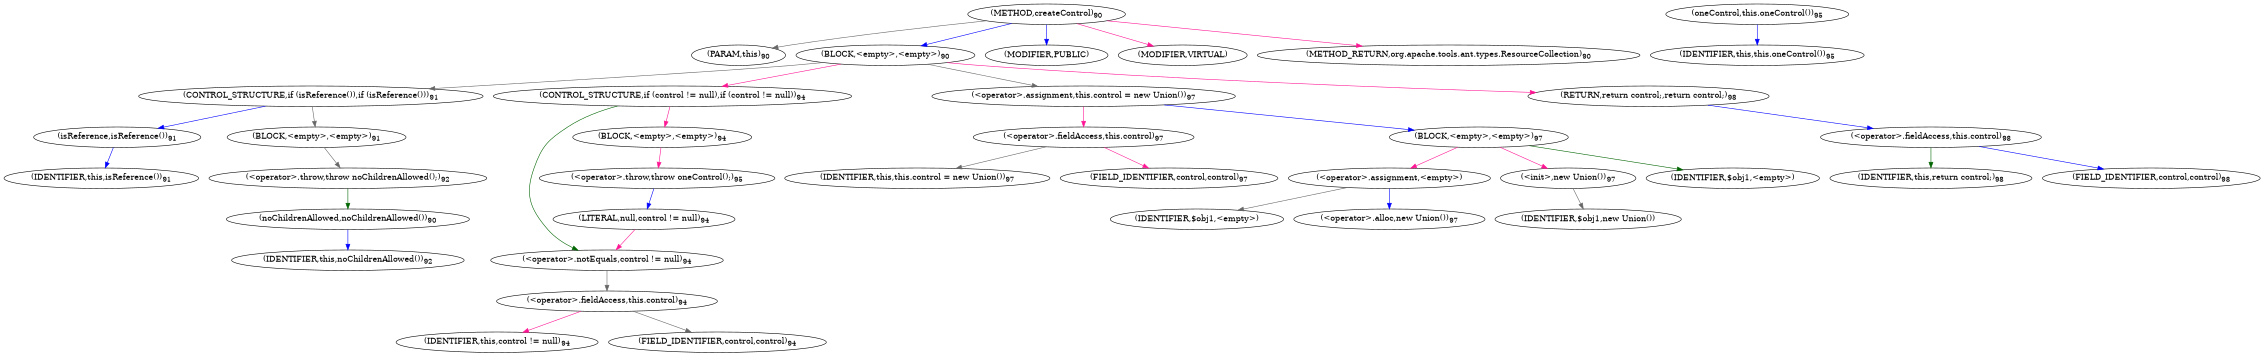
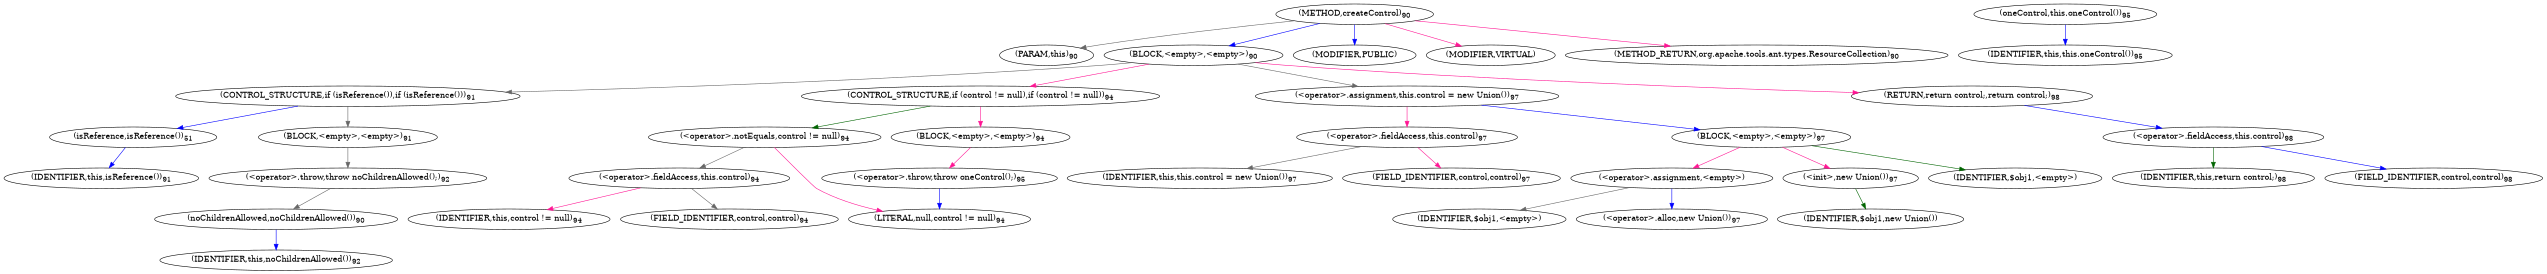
  digraph {
    edge [color=deeppink]
    n1 [label=<(METHOD,createControl)<SUB>90</SUB>>]
    n2 [label=<(PARAM,this)<SUB>90</SUB>>]
    n3 [label=<(BLOCK,&lt;empty&gt;,&lt;empty&gt;)<SUB>90</SUB>>]
    n4 [label=<(MODIFIER,PUBLIC)>]
    n5 [label=<(MODIFIER,VIRTUAL)>]
    n6 [label=<(METHOD_RETURN,org.apache.tools.ant.types.ResourceCollection)<SUB>90</SUB>>]
    n7 [label=<(CONTROL_STRUCTURE,if (isReference()),if (isReference()))<SUB>91</SUB>>]
    n8 [label=<(CONTROL_STRUCTURE,if (control != null),if (control != null))<SUB>94</SUB>>]
    n9 [label=<(&lt;operator&gt;.assignment,this.control = new Union())<SUB>97</SUB>>]
    n10 [label=<(RETURN,return control;,return control;)<SUB>98</SUB>>]
-   n11 [label=<(isReference,isReference())<SUB>91</SUB>>]
+   n11 [label=<(isReference,isReference())<SUB>51</SUB>>]
    n12 [label=<(BLOCK,&lt;empty&gt;,&lt;empty&gt;)<SUB>91</SUB>>]
    n13 [label=<(&lt;operator&gt;.notEquals,control != null)<SUB>94</SUB>>]
    n14 [label=<(BLOCK,&lt;empty&gt;,&lt;empty&gt;)<SUB>94</SUB>>]
    n15 [label=<(&lt;operator&gt;.fieldAccess,this.control)<SUB>97</SUB>>]
    n16 [label=<(BLOCK,&lt;empty&gt;,&lt;empty&gt;)<SUB>97</SUB>>]
    n17 [label=<(&lt;operator&gt;.fieldAccess,this.control)<SUB>98</SUB>>]
    n18 [label=<(IDENTIFIER,this,isReference())<SUB>91</SUB>>]
    n19 [label=<(&lt;operator&gt;.throw,throw noChildrenAllowed();)<SUB>92</SUB>>]
    n20 [label=<(noChildrenAllowed,noChildrenAllowed())<SUB>90</SUB>>]
    n21 [label=<(IDENTIFIER,this,noChildrenAllowed())<SUB>92</SUB>>]
    n22 [label=<(&lt;operator&gt;.fieldAccess,this.control)<SUB>94</SUB>>]
    n23 [label=<(LITERAL,null,control != null)<SUB>94</SUB>>]
    n24 [label=<(&lt;operator&gt;.throw,throw oneControl();)<SUB>95</SUB>>]
    n25 [label=<(IDENTIFIER,this,control != null)<SUB>94</SUB>>]
    n26 [label=<(FIELD_IDENTIFIER,control,control)<SUB>94</SUB>>]
    n27 [label=<(oneControl,this.oneControl())<SUB>95</SUB>>]
    n28 [label=<(IDENTIFIER,this,this.oneControl())<SUB>95</SUB>>]
    n29 [label=<(IDENTIFIER,this,this.control = new Union())<SUB>97</SUB>>]
    n30 [label=<(FIELD_IDENTIFIER,control,control)<SUB>97</SUB>>]
    n31 [label=<(&lt;operator&gt;.assignment,&lt;empty&gt;)>]
    n32 [label=<(&lt;init&gt;,new Union())<SUB>97</SUB>>]
    n33 [label=<(IDENTIFIER,$obj1,&lt;empty&gt;)>]
    n34 [label=<(IDENTIFIER,$obj1,&lt;empty&gt;)>]
    n35 [label=<(&lt;operator&gt;.alloc,new Union())<SUB>97</SUB>>]
    n36 [label=<(IDENTIFIER,$obj1,new Union())>]
    n37 [label=<(IDENTIFIER,this,return control;)<SUB>98</SUB>>]
    n38 [label=<(FIELD_IDENTIFIER,control,control)<SUB>98</SUB>>]
    n1 -> n2 [color=gray40]
    n1 -> n3 [color=blue]
    n1 -> n4 [color=blue]
    n1 -> n5
    n1 -> n6
    n3 -> n7 [color=gray40]
    n3 -> n8
    n3 -> n9 [color=gray40]
    n3 -> n10
    n7 -> n11 [color=blue]
    n7 -> n12 [color=gray40]
    n8 -> n13 [color=darkgreen]
    n8 -> n14
    n9 -> n15
    n9 -> n16 [color=blue]
    n10 -> n17 [color=blue]
    n11 -> n18 [color=blue]
    n12 -> n19 [color=gray40]
    n13 -> n22 [color=gray40]
-   n23 -> n13
+   n13 -> n23
    n14 -> n24
    n15 -> n29 [color=gray40]
    n15 -> n30
    n16 -> n31
    n16 -> n32
    n16 -> n33 [color=darkgreen]
    n17 -> n37 [color=darkgreen]
    n17 -> n38 [color=blue]
-   n19 -> n20 [color=darkgreen]
+   n19 -> n20 [color=gray40]
    n20 -> n21 [color=blue]
    n22 -> n25
    n22 -> n26 [color=gray40]
    n24 -> n23 [color=blue]
    n27 -> n28 [color=blue]
    n31 -> n34 [color=gray40]
    n31 -> n35 [color=blue]
-   n32 -> n36 [color=gray40]
+   n32 -> n36 [color=darkgreen]
  }
